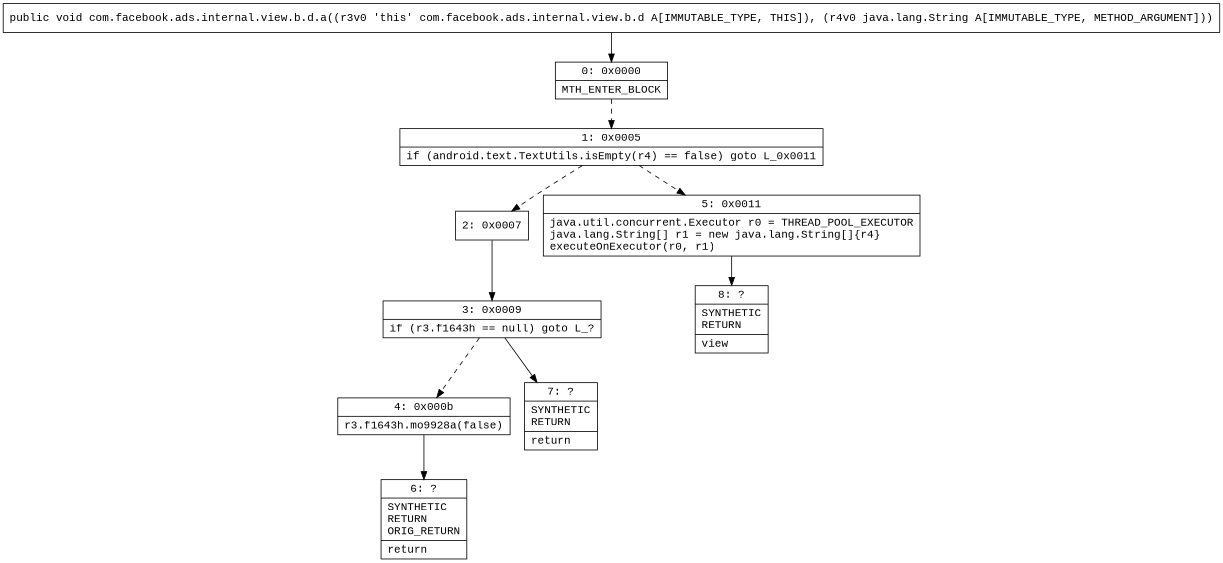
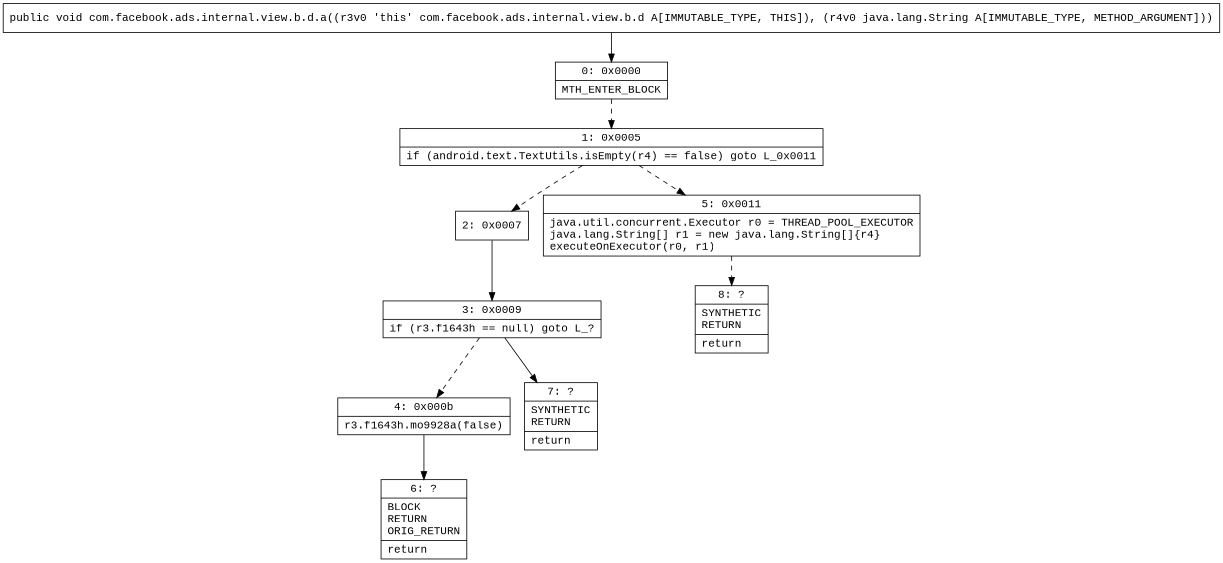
  digraph {
    fontname="Liberation Mono"
    node [fontname="Liberation Mono" shape=record]
    edge [fontname="Liberation Mono"]
    n1 [label="{0\:\ 0x0000|MTH_ENTER_BLOCK\l}"]
    n2 [label="{1\:\ 0x0005|if (android.text.TextUtils.isEmpty(r4) == false) goto L_0x0011\l}"]
    n3 [label="{2\:\ 0x0007}"]
    n4 [label="{5\:\ 0x0011|java.util.concurrent.Executor r0 = THREAD_POOL_EXECUTOR\ljava.lang.String[] r1 = new java.lang.String[]\{r4\}\lexecuteOnExecutor(r0, r1)\l}"]
    n5 [label="{3\:\ 0x0009|if (r3.f1643h == null) goto L_?\l}"]
-   n6 [label="{8\:\ ?|SYNTHETIC\lRETURN\l|view\l}"]
+   n6 [label="{8\:\ ?|SYNTHETIC\lRETURN\l|return\l}"]
    n7 [label="{4\:\ 0x000b|r3.f1643h.mo9928a(false)\l}"]
    n8 [label="{7\:\ ?|SYNTHETIC\lRETURN\l|return\l}"]
-   n9 [label="{6\:\ ?|SYNTHETIC\lRETURN\lORIG_RETURN\l|return\l}"]
+   n9 [label="{6\:\ ?|BLOCK\lRETURN\lORIG_RETURN\l|return\l}"]
    n10 [label="{public void com.facebook.ads.internal.view.b.d.a((r3v0 'this' com.facebook.ads.internal.view.b.d A[IMMUTABLE_TYPE, THIS]), (r4v0 java.lang.String A[IMMUTABLE_TYPE, METHOD_ARGUMENT])) }"]
    n1 -> n2 [style=dashed]
    n2 -> n3 [style=dashed]
    n2 -> n4 [style=dashed]
    n3 -> n5
-   n4 -> n6
+   n4 -> n6 [style=dashed]
    n5 -> n7 [style=dashed]
    n5 -> n8
    n7 -> n9
    n10 -> n1
  }
